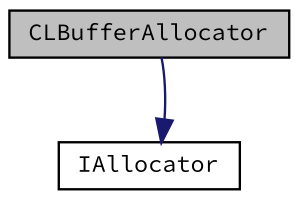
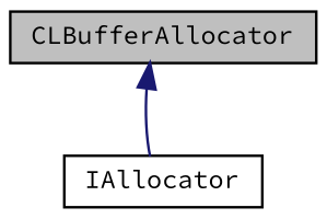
  digraph {
    fontname="Source Code Pro"
    node [color=black fontname="Source Code Pro" fontsize=10 shape=record style=filled]
    n1 [fillcolor=grey75 fontcolor=black height=0.2 label=CLBufferAllocator width=0.4]
    n2 [fillcolor=white height=0.2 label=IAllocator width=0.4]
-   n2 -> n1 [color=midnightblue dir=back fontname="Source Code Pro" fontsize=10 labelfontname=Helvetica labelfontsize=10 style=solid]
+   n1 -> n2 [color=midnightblue dir=back fontname="Source Code Pro" fontsize=10 labelfontname=Helvetica labelfontsize=10 style=solid]
  }
